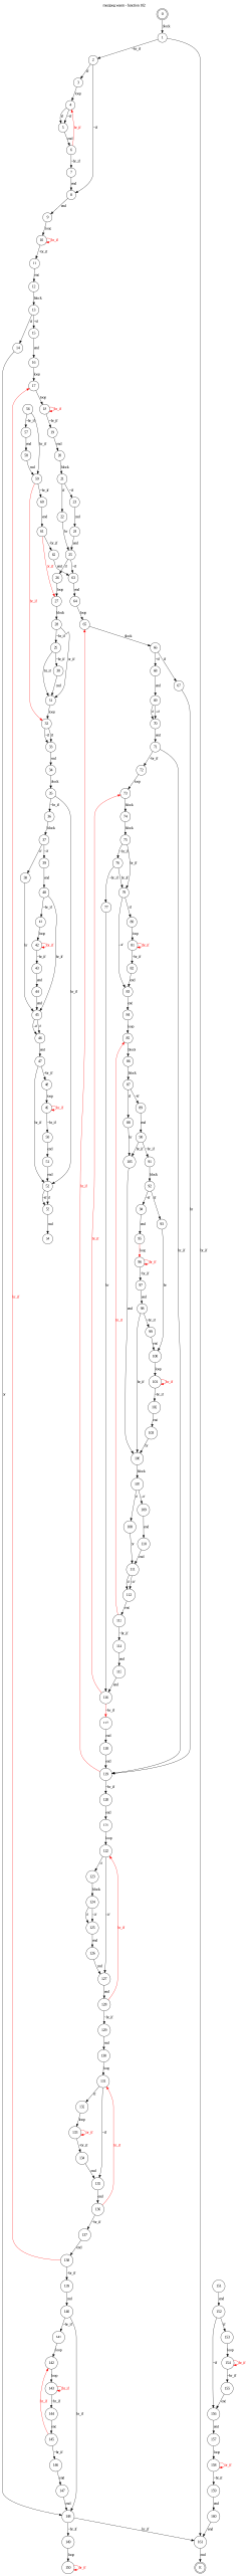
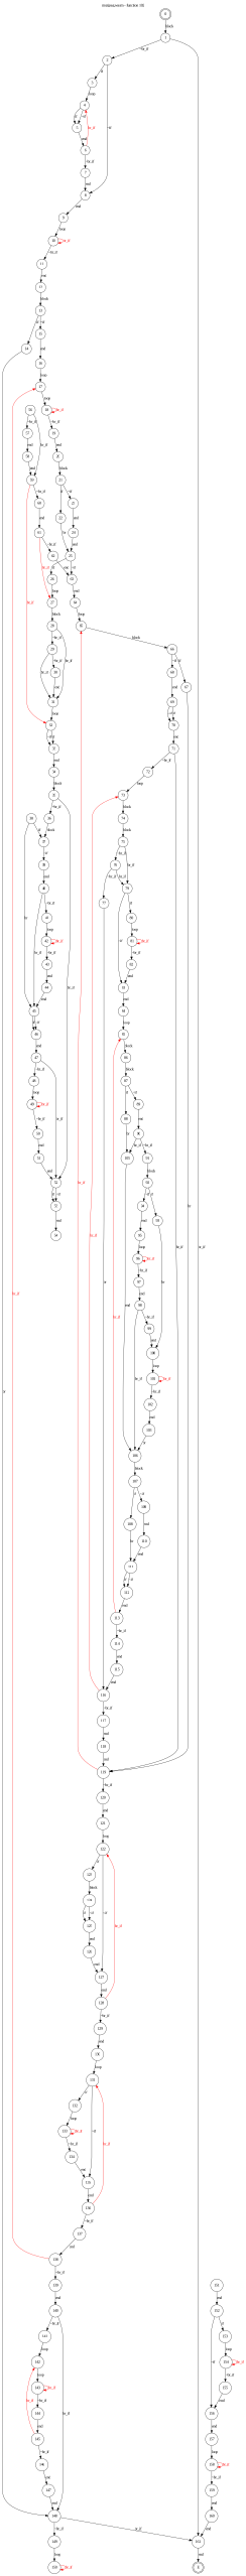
  digraph {
    fontname="Liberation Serif"
    label="mozjpeg.wasm - function 102"
    labelfontcolor=black
    labelfontname=Helvetica
    labelfontsize=16
    labelloc=t
    node [fontname="Liberation Serif" shape=circle]
    edge [fontname="Liberation Serif"]
    0 [shape=doublecircle]
    1
    2
    161
    E [shape=doublecircle]
    3
    8
    4
    9
    5
    10
    6
    7
    11
    12
    13
    14
    15
    148
    16
    149
    17
    150
    18
    19
    20
    21
    22
    23
    25
    24
    26
    63
    27
    64
    28
    65
    29
    31
    30
    32
    33
    34
    35
    36
    52
    37
    53
    38
    39
    54
    45
    40
    46
    41
    47
    42
    43
    44
    48
    49
    50
    51
    56
    57
    59
    58
    60
    61
    62
    66
    67
    68
    119
    69
    120
    70
    121
    71
    72
    73
    74
    75
    76
    79
    77
    80
    83
    116
    81
    84
    117
    118
    82
    85
    86
    87
    88
    89
    105
    90
    106
    91
    107
    92
    93
    94
    100
    95
    101
    96
    102
    97
    98
    99
    108
    109
    103
    111
    110
    112
    113
    114
    115
    122
    123
    127
    124
    128
    125
    129
    126
    130
    131
    132
    135
    133
    136
    134
    137
    138
    139
    140
    141
    142
    143
    144
    145
    146
    147
    151
    152
    153
    156
    154
    157
    155
    158
    159
    160
    0 -> 1 [label=block]
    1 -> 2 [label="~br_if"]
    1 -> 161 [label=br_if]
    2 -> 3 [label=if]
    2 -> 8 [label="~if"]
    161 -> E [label=end]
    3 -> 4 [label=loop]
    8 -> 9 [label=end]
    4 -> 5 [label=if]
    4 -> 5 [label="~if"]
    9 -> 10 [label=loop]
    5 -> 6 [label=end]
    10 -> 10 [color=red fontcolor=red label=br_if]
    10 -> 11 [label="~br_if"]
    6 -> 4 [color=red fontcolor=red label=br_if]
    6 -> 7 [label="~br_if"]
    7 -> 8 [label=end]
    11 -> 12 [label=end]
    12 -> 13 [label=block]
    13 -> 14 [label=if]
    13 -> 15 [label="~if"]
    14 -> 148 [label=br]
    15 -> 16 [label=end]
    148 -> 161 [label=br_if]
    148 -> 149 [label="~br_if"]
    16 -> 17 [label=loop]
    149 -> 150 [label=loop]
    17 -> 18 [label=loop]
    150 -> 150 [color=red fontcolor=red label=br_if]
    18 -> 18 [color=red fontcolor=red label=br_if]
    18 -> 19 [label="~br_if"]
    19 -> 20 [label=end]
    20 -> 21 [label=block]
    21 -> 22 [label=if]
    21 -> 23 [label="~if"]
    22 -> 25 [label=br]
    23 -> 24 [label=end]
    25 -> 26 [label=if]
    25 -> 63 [label="~if"]
    24 -> 25 [label=end]
    26 -> 27 [label=loop]
    63 -> 64 [label=end]
    27 -> 28 [label=block]
    64 -> 65 [label=loop]
    28 -> 29 [label="~br_if"]
    28 -> 31 [label=br_if]
    65 -> 66 [label=block]
    29 -> 31 [label=br_if]
    29 -> 30 [label="~br_if"]
    31 -> 32 [label=loop]
    30 -> 31 [label=end]
    32 -> 33 [label=if]
    32 -> 33 [label="~if"]
    33 -> 34 [label=end]
    34 -> 35 [label=block]
    35 -> 36 [label="~br_if"]
    35 -> 52 [label=br_if]
    36 -> 37 [label=block]
    52 -> 53 [label=if]
    52 -> 53 [label="~if"]
-   37 -> 38 [label=if]
+   38 -> 37 [label=if]
    37 -> 39 [label="~if"]
    53 -> 54 [label=end]
    38 -> 45 [label=br]
    39 -> 40 [label=end]
    45 -> 46 [label=if]
    45 -> 46 [label="~if"]
    40 -> 45 [label=br_if]
    40 -> 41 [label="~br_if"]
    46 -> 47 [label=end]
    41 -> 42 [label=loop]
    47 -> 52 [label=br_if]
    47 -> 48 [label="~br_if"]
    42 -> 42 [color=red fontcolor=red label=br_if]
    42 -> 43 [label="~br_if"]
    43 -> 44 [label=end]
    44 -> 45 [label=end]
    48 -> 49 [label=loop]
    49 -> 49 [color=red fontcolor=red label=br_if]
    49 -> 50 [label="~br_if"]
    50 -> 51 [label=end]
    51 -> 52 [label=end]
    56 -> 57 [label="~br_if"]
    56 -> 59 [label=br_if]
    57 -> 58 [label=end]
    59 -> 32 [color=red fontcolor=red label=br_if]
    59 -> 60 [label="~br_if"]
    58 -> 59 [label=end]
    60 -> 61 [label=end]
    61 -> 27 [color=red fontcolor=red label=br_if]
    61 -> 62 [label="~br_if"]
    62 -> 63 [label=end]
    66 -> 67 [label=if]
    66 -> 68 [label="~if"]
    67 -> 119 [label=br]
    68 -> 69 [label=end]
    119 -> 65 [color=red fontcolor=red label=br_if]
    119 -> 120 [label="~br_if"]
    69 -> 70 [label=if]
    69 -> 70 [label="~if"]
    120 -> 121 [label=end]
    70 -> 71 [label=end]
    121 -> 122 [label=loop]
    71 -> 119 [label=br_if]
    71 -> 72 [label="~br_if"]
    72 -> 73 [label=loop]
    73 -> 74 [label=block]
    74 -> 75 [label=block]
    75 -> 76 [label="~br_if"]
    75 -> 79 [label=br_if]
    76 -> 79 [label=br_if]
    76 -> 77 [label="~br_if"]
    79 -> 80 [label=if]
    79 -> 83 [label="~if"]
    77 -> 116 [label=br]
    80 -> 81 [label=loop]
    83 -> 84 [label=end]
    116 -> 73 [color=red fontcolor=red label=br_if]
-   116 -> 117 [label="~br_if" color=red]
+   116 -> 117 [label="~br_if"]
    81 -> 81 [color=red fontcolor=red label=br_if]
    81 -> 82 [label="~br_if"]
    84 -> 85 [label=loop]
    117 -> 118 [label=end]
    118 -> 119 [label=end]
    82 -> 83 [label=end]
    85 -> 86 [label=block]
    86 -> 87 [label=block]
    87 -> 88 [label=if]
    87 -> 89 [label="~if"]
    88 -> 105 [label=br]
    89 -> 90 [label=end]
    105 -> 106 [label=end]
    90 -> 105 [label=br_if]
    90 -> 91 [label="~br_if"]
    106 -> 107 [label=block]
    91 -> 92 [label=block]
    107 -> 108 [label=if]
    107 -> 109 [label="~if"]
    92 -> 93 [label=if]
    92 -> 94 [label="~if"]
    93 -> 100 [label=br]
    94 -> 95 [label=end]
    100 -> 101 [label=loop]
-   95 -> 96 [label=loop color=red]
+   95 -> 96 [label=loop]
    101 -> 101 [color=red fontcolor=red label=br_if]
    101 -> 102 [label="~br_if"]
    96 -> 96 [color=red fontcolor=red label=br_if]
    96 -> 97 [label="~br_if"]
    102 -> 103 [label=end]
    97 -> 98 [label=end]
    98 -> 106 [label=br_if]
    98 -> 99 [label="~br_if"]
    99 -> 100 [label=end]
    108 -> 111 [label=br]
    109 -> 110 [label=end]
    103 -> 106 [label=br]
    111 -> 112 [label=if]
    111 -> 112 [label="~if"]
    110 -> 111 [label=end]
    112 -> 113 [label=end]
    113 -> 85 [color=red fontcolor=red label=br_if]
    113 -> 114 [label="~br_if"]
    114 -> 115 [label=end]
    115 -> 116 [label=end]
    122 -> 123 [label=if]
    122 -> 127 [label="~if"]
    123 -> 124 [label=block]
    127 -> 128 [label=end]
    124 -> 125 [label=if]
    124 -> 125 [label="~if"]
    128 -> 122 [color=red fontcolor=red label=br_if]
    128 -> 129 [label="~br_if"]
    125 -> 126 [label=end]
    129 -> 130 [label=end]
    126 -> 127 [label=end]
    130 -> 131 [label=loop]
    131 -> 132 [label=if]
    131 -> 135 [label="~if"]
    132 -> 133 [label=loop]
    135 -> 136 [label=end]
    133 -> 133 [color=red fontcolor=red label=br_if]
    133 -> 134 [label="~br_if"]
    136 -> 131 [color=red fontcolor=red label=br_if]
    136 -> 137 [label="~br_if"]
    134 -> 135 [label=end]
    137 -> 138 [label=end]
    138 -> 17 [color=red fontcolor=red label=br_if]
    138 -> 139 [label="~br_if"]
    139 -> 140 [label=end]
    140 -> 148 [label=br_if]
    140 -> 141 [label="~br_if"]
    141 -> 142 [label=loop]
    142 -> 143 [label=loop]
    143 -> 143 [color=red fontcolor=red label=br_if]
    143 -> 144 [label="~br_if"]
    144 -> 145 [label=end]
    145 -> 142 [color=red fontcolor=red label=br_if]
    145 -> 146 [label="~br_if"]
    146 -> 147 [label=end]
    147 -> 148 [label=end]
    151 -> 152 [label=end]
    152 -> 153 [label=if]
    152 -> 156 [label="~if"]
    153 -> 154 [label=loop]
    156 -> 157 [label=end]
    154 -> 154 [color=red fontcolor=red label=br_if]
    154 -> 155 [label="~br_if"]
    157 -> 158 [label=loop]
    155 -> 156 [label=end]
    158 -> 158 [color=red fontcolor=red label=br_if]
    158 -> 159 [label="~br_if"]
    159 -> 160 [label=end]
    160 -> 161 [label=end]
  }
